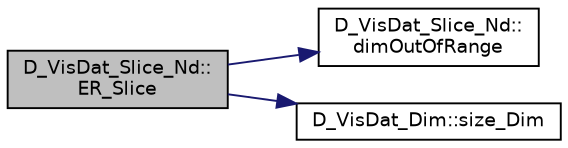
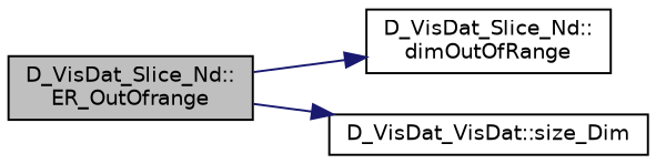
  digraph {
    rankdir=LR
    node [color=black fillcolor=white fontname=Helvetica fontsize=10 shape=record style=filled]
    edge [color=midnightblue fontname=Helvetica fontsize=10 labelfontname=Helvetica labelfontsize=10 style=solid]
-   n1 [fillcolor=grey75 fontcolor=black height=0.2 label="D_VisDat_Slice_Nd::\lER_Slice" width=0.4]
+   n1 [fillcolor=grey75 fontcolor=black height=0.2 label="D_VisDat_Slice_Nd::\lER_OutOfrange" width=0.4]
    n2 [height=0.2 label="D_VisDat_Slice_Nd::\ldimOutOfRange" width=0.4]
-   n3 [height=0.2 label="D_VisDat_Dim::size_Dim" width=0.4]
+   n3 [height=0.2 label="D_VisDat_VisDat::size_Dim" width=0.4]
    n1 -> n2
    n1 -> n3
  }
